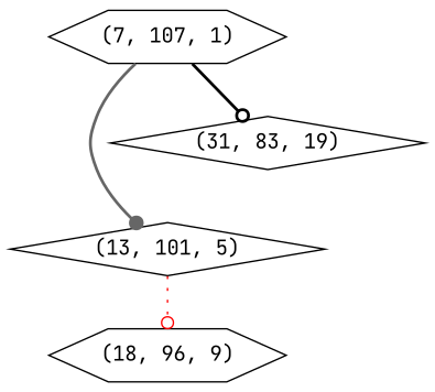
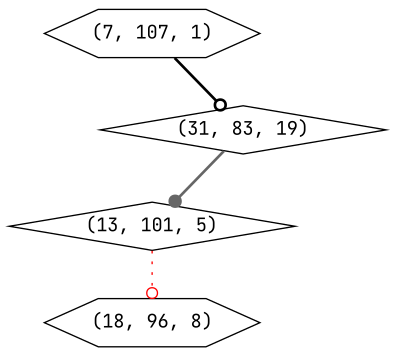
  digraph {
    fontname="JetBrains Mono"
    node [fontname="JetBrains Mono" shape=diamond]
    edge [arrowhead=odot fontname="JetBrains Mono" style=bold]
    "(13, 101, 5)"
    "(7, 107, 1)" [shape=hexagon]
    "(31, 83, 19)"
-   "(18, 96, 9)" [shape=hexagon]
+   "(18, 96, 9)" [shape=hexagon label="(18, 96, 8)"]
    "(13, 101, 5)" -> "(18, 96, 9)" [color=red style=dotted]
-   "(7, 107, 1)" -> "(13, 101, 5)" [arrowhead=dot color=gray40]
+   "(31, 83, 19)" -> "(13, 101, 5)" [arrowhead=dot color=gray40]
    "(7, 107, 1)" -> "(31, 83, 19)" [color=black]
  }
